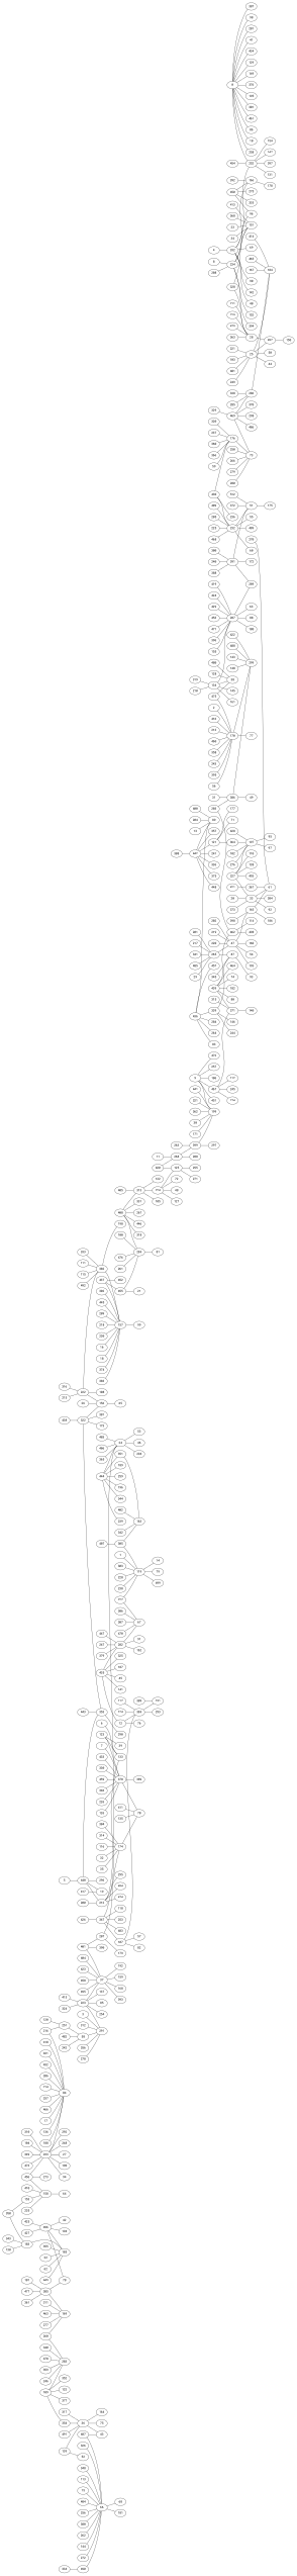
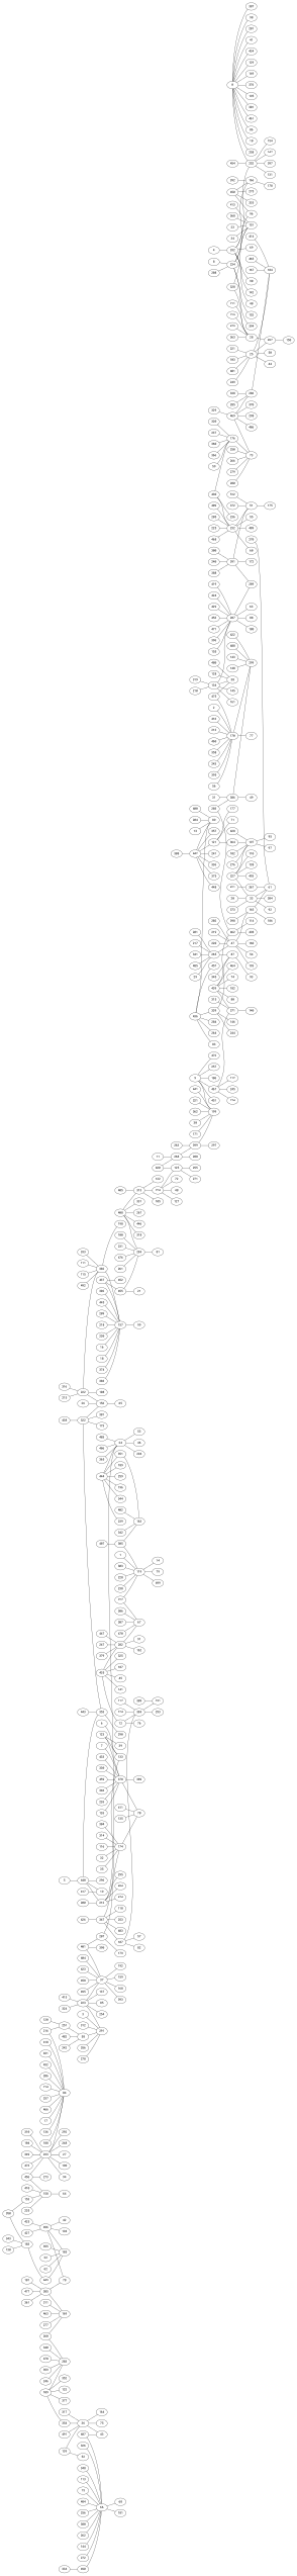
  graph {
    fontname="Roboto Mono"
    rankdir=LR
    node [fontname="Roboto Mono"]
    edge [fontname="Roboto Mono"]
    0
    387
    98
    281
    41
    434
    129
    149
    376
    195
    301
    461
    86
    10
    258
    252
    154
    147
    397
    131
    1
    119
    79
    499
    14
    2
    170
    299
    77
    3
    291
    4
    332
    96
    142
    40
    69
    90
    5
    440
    19
    353
    296
    212
    290
    24
    494
    474
    295
    6
    133
    7
    378
    70
    389
    8
    234
    151
    166
    152
    394
    178
    9
    467
    451
    472
    257
    106
    199
    371
    112
    245
    274
    140
    400
    89
    401
    207
    390
    37
    174
    179
    192
    159
    168
    393
    402
    163
    403
    46
    294
    53
    404
    405
    313
    224
    105
    122
    125
    127
    72
    48
    406
    407
    305
    408
    446
    318
    331
    267
    269
    81
    409
    232
    51
    55
    489
    60
    175
    410
    158
    64
    411
    n124 [label=512]
    413
    414
    184
    415
    223
    137
    85
    254
    416
    417
    418
    84
    419
    287
    289
    63
    88
    180
    420
    268
    399
    288
    255
    271
    297
    300
    391
    172
    421
    367
    61
    422
    302
    157
    99
    423
    424
    303
    304
    425
    496
    185
    42
    194
    78
    426
    347
    107
    118
    253
    483
    369
    82
    57
    306
    67
    427
    428
    197
    95
    97
    307
    429
    308
    442
    241
    336
    375
    448
    357
    121
    177
    71
    364
    309
    191
    430
    176
    236
    73
    431
    310
    233
    292
    248
    27
    190
    94
    432
    311
    169
    433
    312
    435
    282
    325
    187
    45
    141
    12
    91
    162
    76
    293
    314
    436
    339
    83
    457
    284
    264
    462
    244
    146
    114
    498
    315
    437
    455
    452
    21
    316
    222
    156
    382
    108
    65
    198
    438
    322
    173
    381
    317
    36
    43
    164
    75
    439
    87
    182
    80
    464
    74
    93
    319
    134
    38
    145
    161
    320
    441
    321
    200
    201
    265
    47
    165
    160
    54
    193
    443
    202
    186
    444
    189
    259
    196
    344
    239
    351
    203
    386
    49
    445
    324
    204
    205
    447
    326
    66
    68
    181
    327
    493
    110
    138
    33
    384
    92
    206
    328
    28
    497
    150
    449
    208
    329
    469
    286
    370
    298
    486
    209
    450
    275
    335
    330
    210
    211
    453
    454
    333
    213
    334
    490
    214
    456
    273
    215
    458
    216
    251
    58
    337
    338
    217
    459
    218
    219
    460
    340
    283
    220
    341
    221
    25
    44
    50
    100
    342
    463
    343
    183
    101
    385
    465
    102
    103
    345
    466
    225
    346
    104
    468
    226
    227
    348
    228
    349
    229
    109
    352
    132
    377
    354
    470
    471
    350
    153
    230
+   231
    473
    111
    475
    476
    355
    113
    356
    235
    477
    115
    478
    479
    237
    358
    116
    238
    117
    359
    11
    13
    15
    16
    17
    18
    480
    481
    360
    240
    482
    361
    362
    120
    363
    242
    484
    243
    485
    365
    123
    39
    366
    124
    487
    488
    246
    368
    247
    126
    249
    128
    20
    22
    23
    26
    29
    491
    250
    492
    372
    130
    373
    374
    495
    135
    256
    136
    379
    139
    52
    30
    31
    32
    34
    35
    380
    260
    261
    383
    262
    263
    143
    144
    266
    388
    148
    270
    392
    272
    395
    396
    155
    276
    398
    277
    278
    279
    56
    59
    280
    285
    167
    62
    171
    188
    0 -- 387
    0 -- 98
    0 -- 281
    0 -- 41
    0 -- 434
    0 -- 129
    0 -- 149
    0 -- 376
    0 -- 195
    0 -- 301
    0 -- 461
    0 -- 86
    0 -- 10
    0 -- 258
    0 -- 252
    252 -- 154
    252 -- 147
    252 -- 397
    252 -- 131
    1 -- 119
    119 -- 79
    119 -- 499
    119 -- 14
    2 -- 170
    170 -- 299
    170 -- 77
    3 -- 291
    4 -- 332
    332 -- 252
    332 -- 96
    332 -- 142
    332 -- 40
    332 -- 69
    332 -- 90
    5 -- 440
    440 -- 19
    440 -- 353
    440 -- 296
    440 -- 212
    353 -- 290
    212 -- 24
    212 -- 494
    212 -- 474
    212 -- 295
    24 -- 46
    24 -- 294
    24 -- 53
    6 -- 133
    7 -- 378
    378 -- 70
    378 -- 389
    8 -- 234
    234 -- 151
    234 -- 166
    234 -- 152
    234 -- 394
    166 -- 178
    9 -- 467
    9 -- 451
    9 -- 472
    9 -- 257
    9 -- 106
    9 -- 199
    467 -- 371
    467 -- 112
    467 -- 245
    467 -- 274
    371 -- 140
    400 -- 89
    401 -- 207
    401 -- 390
    401 -- 37
    207 -- 174
    207 -- 179
    37 -- 192
    37 -- 159
    37 -- 168
    37 -- 393
    174 -- 70
    402 -- 163
    403 -- 24
    404 -- 37
    405 -- 313
    313 -- 224
    313 -- 105
    313 -- 122
    224 -- 125
    224 -- 127
    224 -- 72
    224 -- 48
    125 -- 255
    125 -- 271
    406 -- 24
    407 -- 305
    305 -- 119
    305 -- 163
    408 -- 313
    408 -- 446
    408 -- 318
    408 -- 331
    408 -- 267
    408 -- 269
    269 -- 81
    409 -- 232
    232 -- 51
    232 -- 55
    232 -- 489
    232 -- 60
    51 -- 175
    410 -- 158
    158 -- 64
    411 -- 70
    n124 -- 51
    413 -- 151
    414 -- 184
    415 -- 223
    223 -- 291
    223 -- 37
    223 -- 137
    223 -- 85
    223 -- 254
    416 -- 170
    417 -- 19
    418 -- 84
    419 -- 287
    287 -- 289
    287 -- 63
    287 -- 88
    287 -- 180
    420 -- 125
    420 -- 268
    268 -- 399
    268 -- 288
    399 -- 199
    399 -- 297
    300 -- 391
    391 -- 51
    391 -- 289
    391 -- 172
    421 -- 367
    367 -- 61
    422 -- 299
    302 -- 157
    157 -- 99
    423 -- 37
    424 -- 287
    303 -- 119
    304 -- 174
    425 -- 496
    496 -- 185
    496 -- 42
    496 -- 194
    496 -- 78
    426 -- 347
    347 -- 133
    347 -- 107
    347 -- 118
    347 -- 253
    347 -- 483
    107 -- 369
    107 -- 82
    107 -- 57
    369 -- 191
    369 -- 293
    306 -- 67
    427 -- 496
    428 -- 197
    197 -- 95
    197 -- 97
    307 -- 67
    429 -- 287
    308 -- 442
    442 -- 89
    442 -- 241
    442 -- 336
    442 -- 375
    442 -- 448
    442 -- 357
    442 -- 121
    121 -- 177
    121 -- 71
    121 -- 364
    364 -- 197
    309 -- 191
    430 -- 232
    430 -- 176
    430 -- 236
    176 -- 73
    431 -- 84
    310 -- 233
    233 -- 84
    233 -- 292
    233 -- 248
    233 -- 27
    233 -- 190
    233 -- 94
    432 -- 84
    311 -- 169
    433 -- 378
    312 -- 291
    435 -- 282
    435 -- 325
    435 -- 187
    435 -- 45
    435 -- 141
    435 -- 12
    282 -- 67
    282 -- 91
    282 -- 162
    12 -- 369
    12 -- 76
    314 -- 174
    436 -- 89
    436 -- 339
    436 -- 83
    436 -- 457
    436 -- 284
    436 -- 264
    339 -- 462
    339 -- 244
    339 -- 146
    462 -- 114
    462 -- 498
    315 -- 371
    437 -- 157
    437 -- 455
    437 -- 452
    455 -- 269
    455 -- 21
    316 -- 222
    222 -- 156
    222 -- 382
    222 -- 108
    156 -- 65
    382 -- 157
    382 -- 198
    438 -- 322
    322 -- 353
    322 -- 156
    322 -- 173
    322 -- 381
    317 -- 36
    36 -- 43
    36 -- 164
    36 -- 75
    439 -- 371
    439 -- 87
    439 -- 182
    439 -- 80
    439 -- 464
    439 -- 74
    87 -- 93
    319 -- 134
    134 -- 287
    134 -- 38
    134 -- 145
    134 -- 161
    320 -- 176
    441 -- 199
    321 -- 199
    200 -- 212
    201 -- 265
    265 -- 87
    265 -- 47
    47 -- 165
    47 -- 160
    47 -- 54
    47 -- 193
    165 -- 61
    165 -- 186
    443 -- 353
    202 -- 47
    444 -- 24
    444 -- 189
    444 -- 259
    444 -- 196
    444 -- 344
    444 -- 239
    444 -- 351
    351 -- 163
    203 -- 462
    203 -- 386
    386 -- 299
    386 -- 49
    445 -- 157
    324 -- 223
    204 -- 89
    205 -- 232
    447 -- 282
    326 -- 66
    66 -- 68
    66 -- 181
    327 -- 197
    327 -- 493
    327 -- 110
    327 -- 138
    327 -- 33
    33 -- 61
    33 -- 384
    33 -- 92
    206 -- 84
    328 -- 151
    328 -- 28
    28 -- 497
    497 -- 150
    449 -- 185
    208 -- 234
    329 -- 469
    469 -- 73
    469 -- 286
    469 -- 370
    469 -- 298
    469 -- 486
    286 -- 184
    209 -- 157
    450 -- 96
    450 -- 166
    450 -- 275
    450 -- 335
    330 -- 378
    210 -- 134
    211 -- 28
    453 -- 287
    454 -- 252
    333 -- 382
    213 -- 170
    334 -- 490
    490 -- 66
    214 -- 84
    456 -- 158
    456 -- 233
    456 -- 273
    215 -- 222
    458 -- 37
    216 -- 84
    216 -- 251
    251 -- 58
    58 -- 291
    337 -- 84
    338 -- 286
    217 -- 265
    459 -- 378
    218 -- 157
    219 -- 47
    460 -- 170
    340 -- 283
    220 -- 47
    341 -- 265
    221 -- 25
    25 -- 184
    25 -- 497
    25 -- 44
    25 -- 50
    100 -- 269
    342 -- 163
    463 -- 169
    343 -- 183
-   183 -- 185
+   183 -- 449
    101 -- 385
    385 -- 78
    385 -- 169
    465 -- 184
    102 -- 197
    103 -- 25
    345 -- 87
    466 -- 84
    225 -- 232
    346 -- 378
    104 -- 233
    468 -- 232
    226 -- 378
    227 -- 119
    227 -- 67
    348 -- 66
    228 -- 119
    349 -- 233
    229 -- 28
    109 -- 283
    109 -- 352
    109 -- 132
    109 -- 377
    109 -- 354
    354 -- 36
    470 -- 67
    471 -- 287
    350 -- 183
    350 -- 153
    153 -- 158
    230 -- 157
+   231 -- 269
    473 -- 233
    111 -- 382
    475 -- 170
    475 -- 38
    476 -- 269
    355 -- 185
    113 -- 66
    356 -- 291
    235 -- 158
    477 -- 385
    115 -- 382
    478 -- 283
    479 -- 28
    237 -- 176
    358 -- 170
    116 -- 174
    238 -- 119
    117 -- 369
    359 -- 283
    11 -- 268
    13 -- 89
    15 -- 66
    16 -- 157
    17 -- 84
    18 -- 157
    480 -- 38
    481 -- 25
    360 -- 176
    240 -- 391
    482 -- 58
    361 -- 385
    362 -- 199
    120 -- 251
    363 -- 28
    242 -- 58
    484 -- 66
    243 -- 170
    485 -- 265
    365 -- 24
    123 -- 133
    123 -- 378
    123 -- 39
    366 -- 176
    124 -- 369
    487 -- 43
    487 -- 66
    488 -- 299
    246 -- 283
    368 -- 151
    247 -- 282
    126 -- 378
    249 -- 25
    128 -- 38
    20 -- 33
    22 -- 185
    23 -- 151
    26 -- 156
    29 -- 265
    491 -- 36
    250 -- 73
    492 -- 382
    372 -- 51
    130 -- 183
    373 -- 33
    374 -- 157
    495 -- 37
    135 -- 70
    256 -- 66
    136 -- 84
    379 -- 282
    139 -- 36
    139 -- 52
    30 -- 199
    31 -- 386
    32 -- 174
    34 -- 151
    35 -- 174
    380 -- 66
    260 -- 169
    260 -- 283
    261 -- 269
    383 -- 157
    262 -- 66
    263 -- 399
    143 -- 299
    144 -- 66
    266 -- 73
    388 -- 391
    148 -- 299
    270 -- 61
    392 -- 166
    272 -- 66
    395 -- 170
    396 -- 287
    155 -- 287
    276 -- 197
    398 -- 165
    277 -- 169
    278 -- 291
    279 -- 73
    56 -- 170
    59 -- 176
    280 -- 73
    285 -- 286
    167 -- 184
    62 -- 185
    171 -- 199
    188 -- 84
  }
